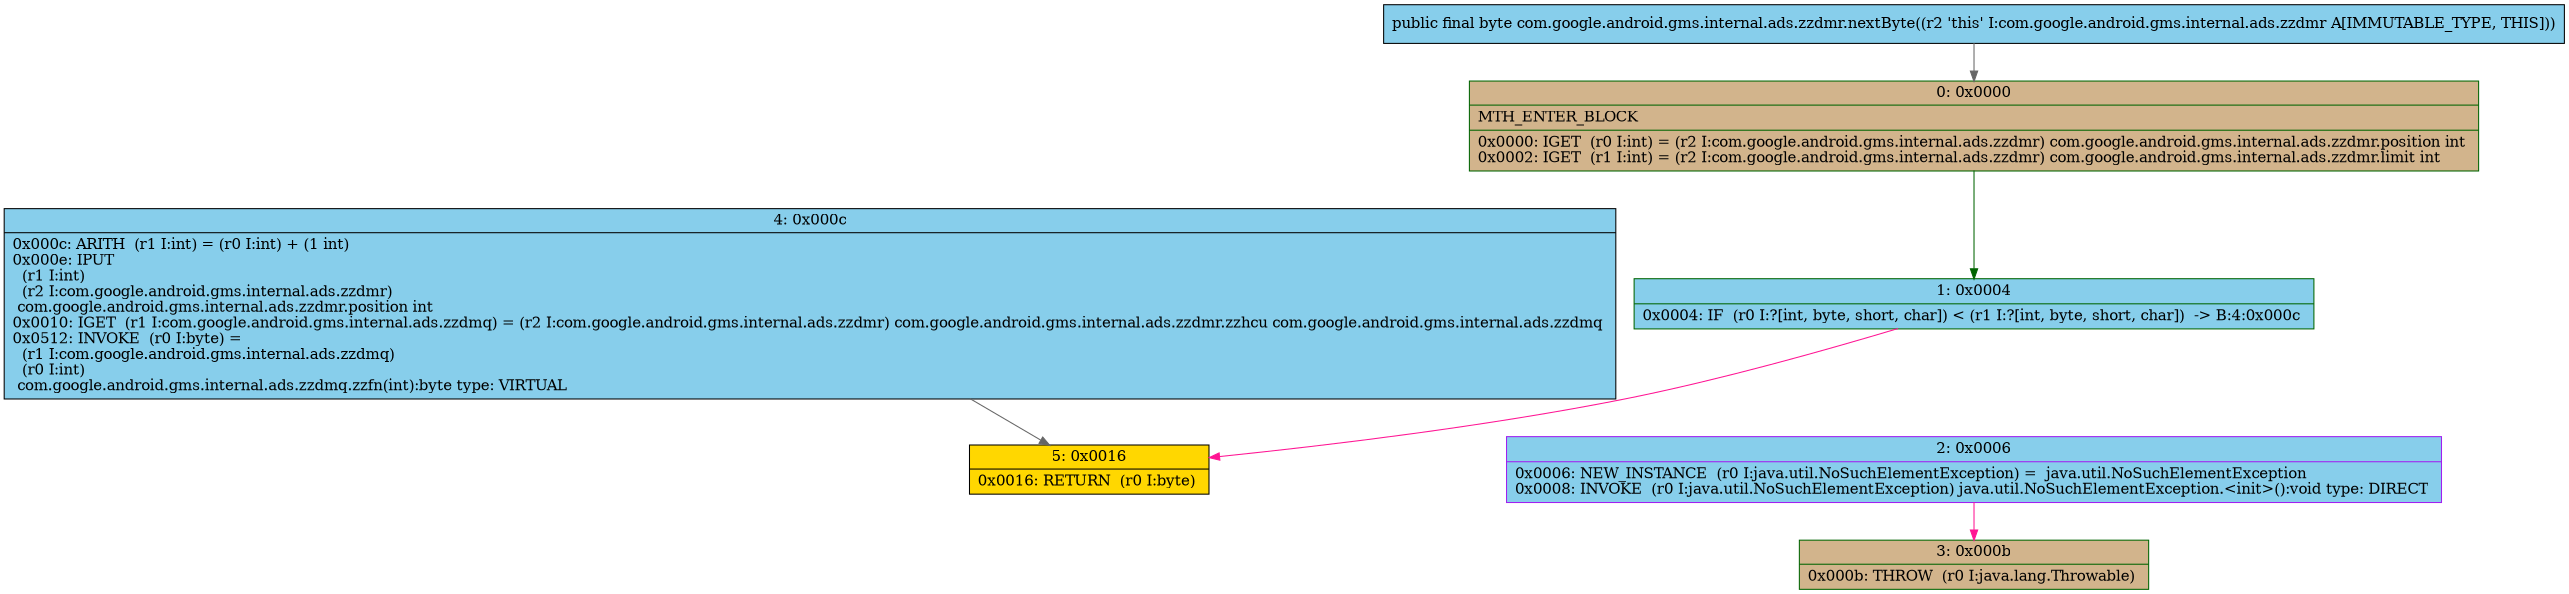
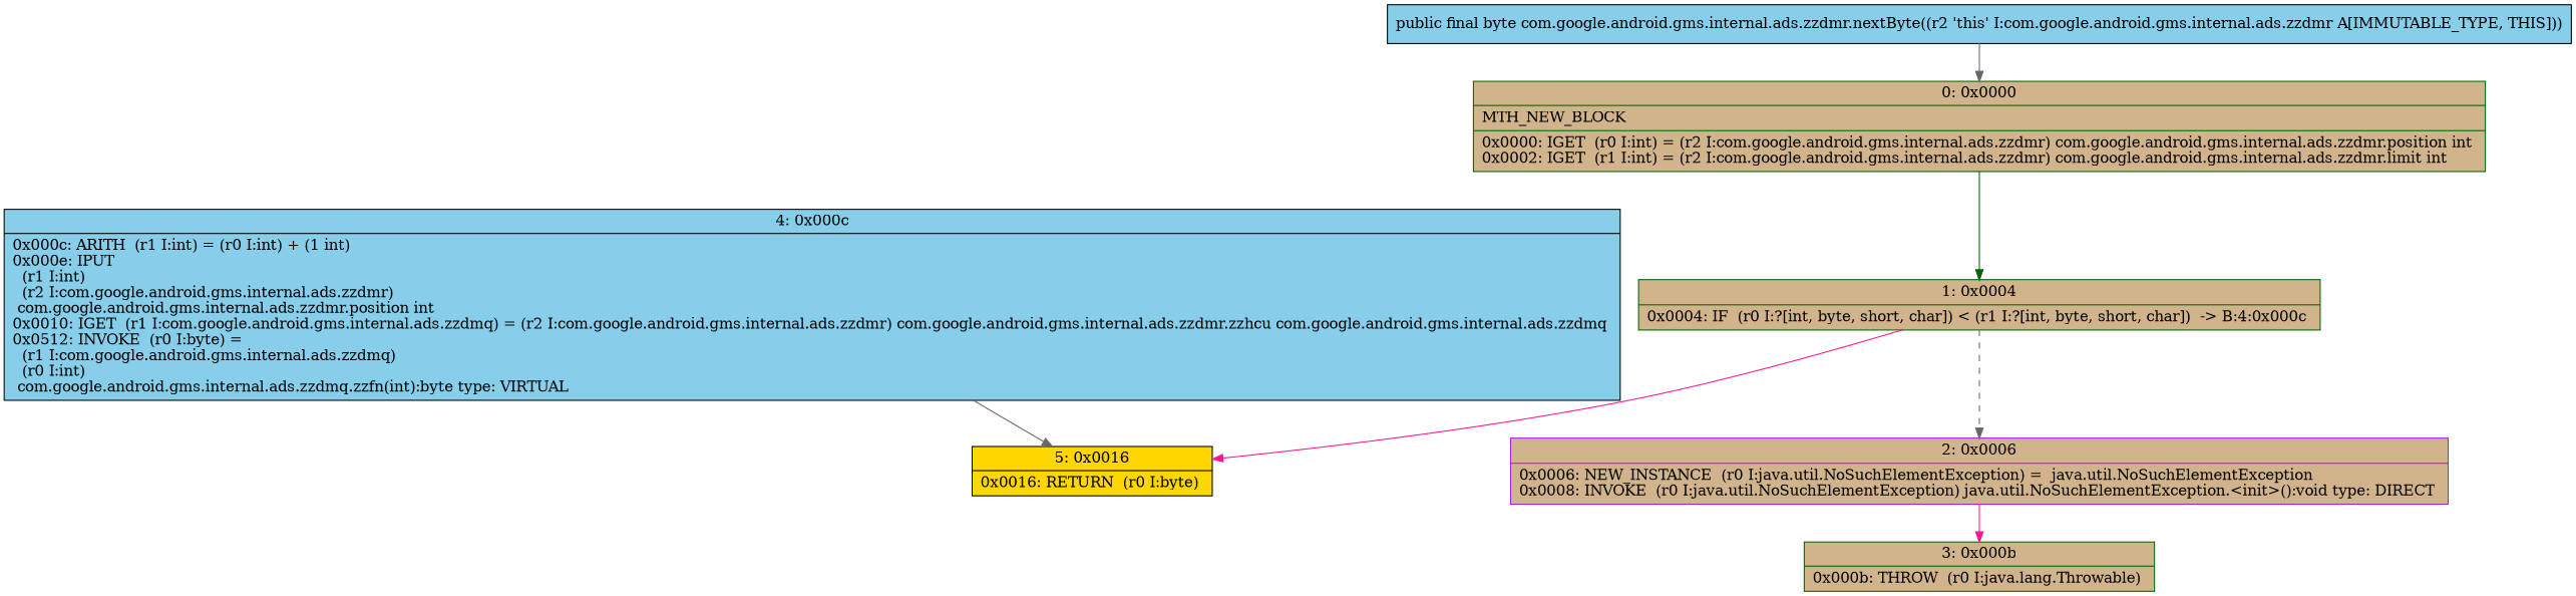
  digraph {
    node [color=darkgreen fillcolor=skyblue shape=record style=filled]
    edge [color=gray40]
-   n1 [fillcolor=tan label="{0\:\ 0x0000|MTH_ENTER_BLOCK\l|0x0000: IGET  (r0 I:int) = (r2 I:com.google.android.gms.internal.ads.zzdmr) com.google.android.gms.internal.ads.zzdmr.position int \l0x0002: IGET  (r1 I:int) = (r2 I:com.google.android.gms.internal.ads.zzdmr) com.google.android.gms.internal.ads.zzdmr.limit int \l}"]
-   n2 [label="{1\:\ 0x0004|0x0004: IF  (r0 I:?[int, byte, short, char]) \< (r1 I:?[int, byte, short, char])  \-\> B:4:0x000c \l}"]
-   n3 [color=purple label="{2\:\ 0x0006|0x0006: NEW_INSTANCE  (r0 I:java.util.NoSuchElementException) =  java.util.NoSuchElementException \l0x0008: INVOKE  (r0 I:java.util.NoSuchElementException) java.util.NoSuchElementException.\<init\>():void type: DIRECT \l}"]
+   n1 [fillcolor=tan label="{0\:\ 0x0000|MTH_NEW_BLOCK\l|0x0000: IGET  (r0 I:int) = (r2 I:com.google.android.gms.internal.ads.zzdmr) com.google.android.gms.internal.ads.zzdmr.position int \l0x0002: IGET  (r1 I:int) = (r2 I:com.google.android.gms.internal.ads.zzdmr) com.google.android.gms.internal.ads.zzdmr.limit int \l}"]
+   n2 [fillcolor=tan label="{1\:\ 0x0004|0x0004: IF  (r0 I:?[int, byte, short, char]) \< (r1 I:?[int, byte, short, char])  \-\> B:4:0x000c \l}"]
+   n3 [color=purple fillcolor=tan label="{2\:\ 0x0006|0x0006: NEW_INSTANCE  (r0 I:java.util.NoSuchElementException) =  java.util.NoSuchElementException \l0x0008: INVOKE  (r0 I:java.util.NoSuchElementException) java.util.NoSuchElementException.\<init\>():void type: DIRECT \l}"]
    n4 [color=black fillcolor=gold label="{5\:\ 0x0016|0x0016: RETURN  (r0 I:byte) \l}"]
    n5 [fillcolor=tan label="{3\:\ 0x000b|0x000b: THROW  (r0 I:java.lang.Throwable) \l}"]
    n6 [color=black label="{4\:\ 0x000c|0x000c: ARITH  (r1 I:int) = (r0 I:int) + (1 int) \l0x000e: IPUT  \l  (r1 I:int)\l  (r2 I:com.google.android.gms.internal.ads.zzdmr)\l com.google.android.gms.internal.ads.zzdmr.position int \l0x0010: IGET  (r1 I:com.google.android.gms.internal.ads.zzdmq) = (r2 I:com.google.android.gms.internal.ads.zzdmr) com.google.android.gms.internal.ads.zzdmr.zzhcu com.google.android.gms.internal.ads.zzdmq \l0x0512: INVOKE  (r0 I:byte) = \l  (r1 I:com.google.android.gms.internal.ads.zzdmq)\l  (r0 I:int)\l com.google.android.gms.internal.ads.zzdmq.zzfn(int):byte type: VIRTUAL \l}"]
    n7 [color=black label="{public final byte com.google.android.gms.internal.ads.zzdmr.nextByte((r2 'this' I:com.google.android.gms.internal.ads.zzdmr A[IMMUTABLE_TYPE, THIS])) }"]
    n1 -> n2 [color=darkgreen]
+   n2 -> n3 [style=dashed]
    n2 -> n4 [color=deeppink]
    n3 -> n5 [color=deeppink]
    n6 -> n4
    n7 -> n1
  }
